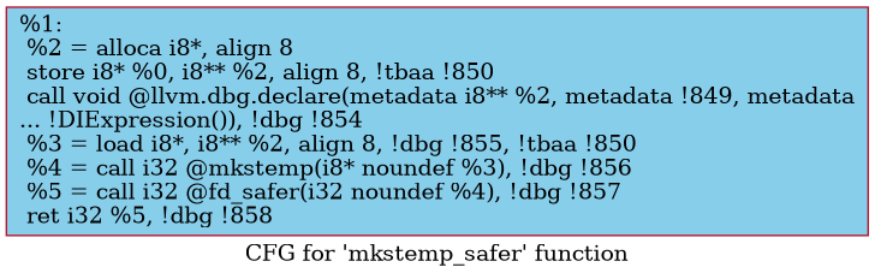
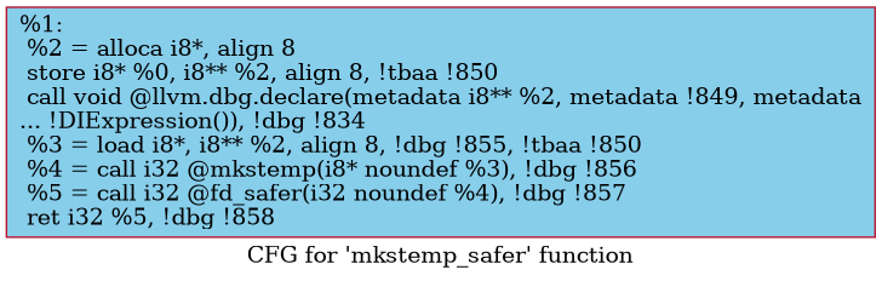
  digraph {
    label="CFG for 'mkstemp_safer' function"
    rankdir=LR
-   n1 [color="#b70d28ff" fillcolor=skyblue label="{%1:\l  %2 = alloca i8*, align 8\l  store i8* %0, i8** %2, align 8, !tbaa !850\l  call void @llvm.dbg.declare(metadata i8** %2, metadata !849, metadata\l... !DIExpression()), !dbg !854\l  %3 = load i8*, i8** %2, align 8, !dbg !855, !tbaa !850\l  %4 = call i32 @mkstemp(i8* noundef %3), !dbg !856\l  %5 = call i32 @fd_safer(i32 noundef %4), !dbg !857\l  ret i32 %5, !dbg !858\l}" shape=record style=filled]
+   n1 [color="#b70d28ff" fillcolor=skyblue label="{%1:\l  %2 = alloca i8*, align 8\l  store i8* %0, i8** %2, align 8, !tbaa !850\l  call void @llvm.dbg.declare(metadata i8** %2, metadata !849, metadata\l... !DIExpression()), !dbg !834\l  %3 = load i8*, i8** %2, align 8, !dbg !855, !tbaa !850\l  %4 = call i32 @mkstemp(i8* noundef %3), !dbg !856\l  %5 = call i32 @fd_safer(i32 noundef %4), !dbg !857\l  ret i32 %5, !dbg !858\l}" shape=record style=filled]
  }
